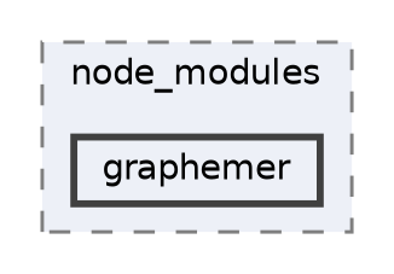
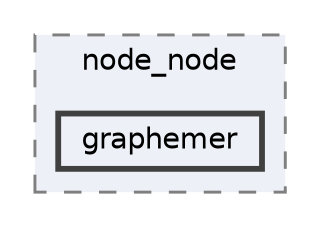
  digraph {
    compound=true
    n1 [color=grey25 fillcolor="#edf0f7" fontname=Helvetica fontsize=10 height=0.2 label=graphemer shape=box style="filled,bold" width=0.4]
    subgraph cluster_1 {
      bgcolor="#edf0f7"
      fontname=Helvetica
      fontsize=10
-     label=node_modules
+     label=node_node
      pencolor=grey50
      style="filled,dashed"
      n1
    }
  }
